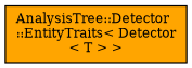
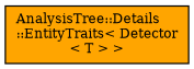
  digraph {
    rankdir=LR
    fontname="DejaVu Serif"
-   n1 [color=black fillcolor=orange fontname="DejaVu Serif" fontsize=10 height=0.2 label="AnalysisTree::Detector\l::EntityTraits\< Detector\l\< T \> \>" shape=record style=filled width=0.4]
+   n1 [color=black fillcolor=orange fontname="DejaVu Serif" fontsize=10 height=0.2 label="AnalysisTree::Details\l::EntityTraits\< Detector\l\< T \> \>" shape=record style=filled width=0.4]
  }
